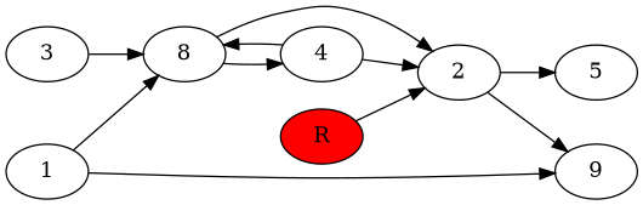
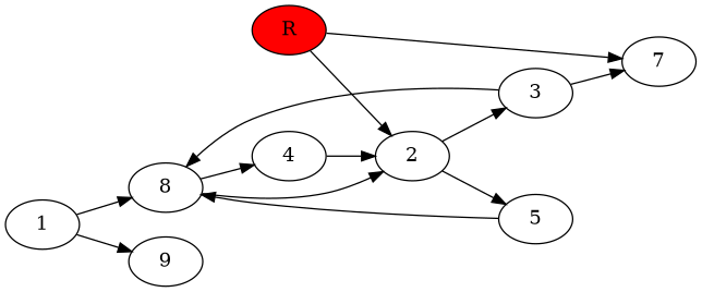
  digraph {
    rankdir=LR
    1
    8
    9
    2
    4
    3
    5
+   7
    R [fillcolor="#ff0000" style=filled]
    1 -> 8
    1 -> 9
    8 -> 2
    8 -> 4
-   2 -> 9
+   2 -> 3
    2 -> 5
-   4 -> 8
+   5 -> 8
    4 -> 2
    3 -> 8
+   3 -> 7
    R -> 2
+   R -> 7
  }
